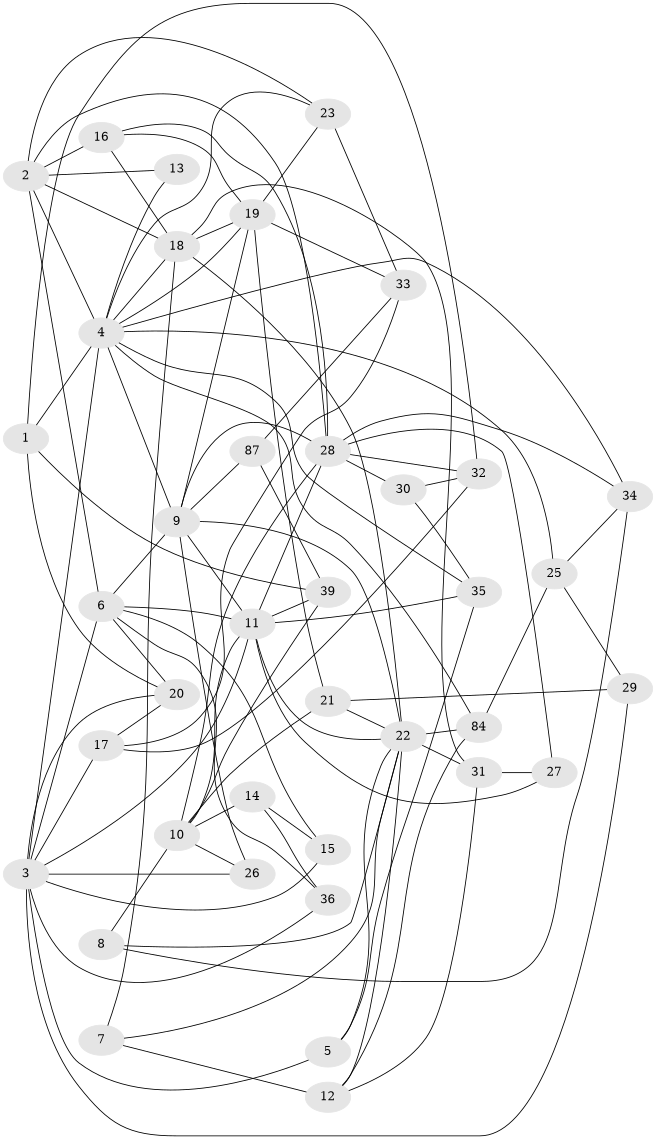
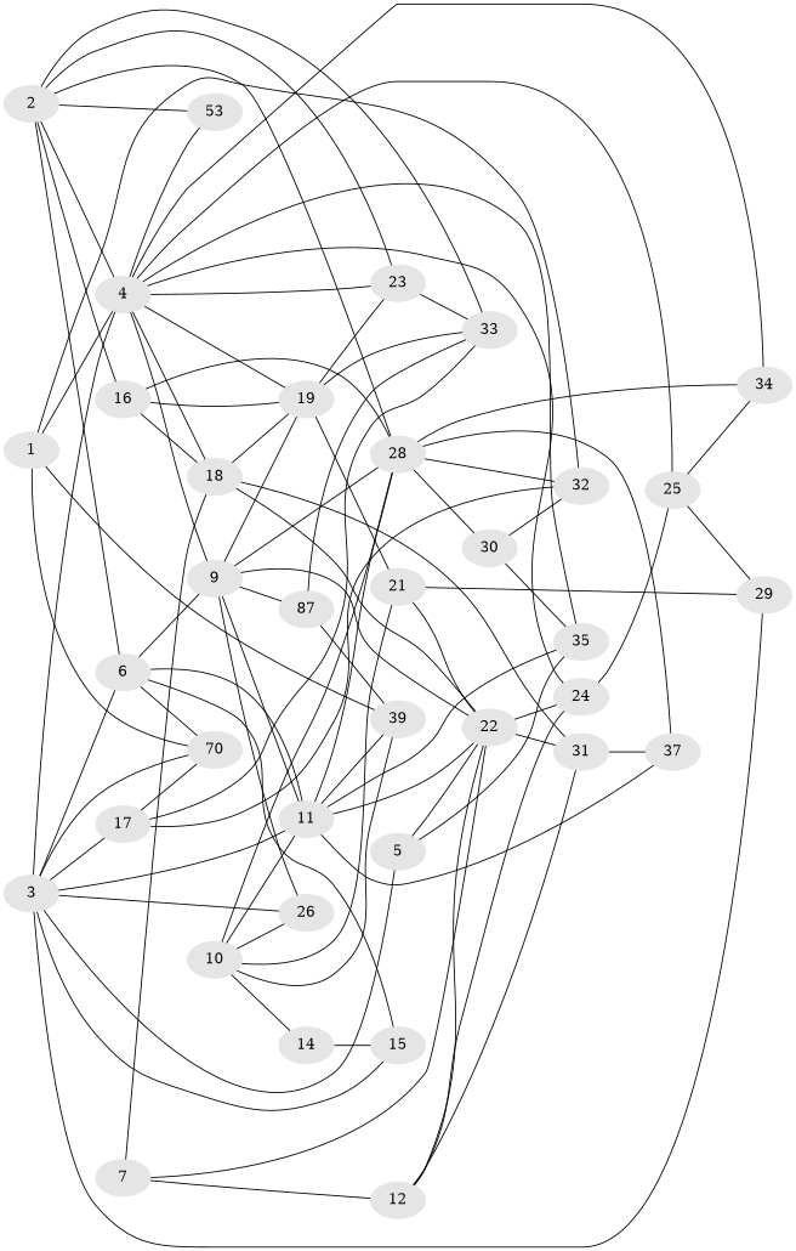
  graph {
    rankdir=LR
    node [color=gray90 style=filled]
    edge [weight=1.0]
    1
    4
-   20
+   20 [label=70]
    32
    39
-   13
+   13 [label=53]
    18
    23
    9
    19
-   24 [label=84]
+   24
    25
    34
    35
    2
    6
    16
    28
    11
    15
-   36
    22
    31
    33
    30
-   37 [label=27]
+   37
    3
    5
    17
    26
    29
    n32 [label=87]
    21
    14
    7
    12
-   8
    10
    1 -- 4
    1 -- 20
    1 -- 32
    1 -- 39
    4 -- 13
    4 -- 18
    4 -- 23
    4 -- 9
    4 -- 19
    4 -- 24
    4 -- 25
    4 -- 34
    4 -- 35
    18 -- 19 [weight=3.0]
    18 -- 22 [weight=2.0]
    18 -- 31
    23 -- 33
    9 -- 19
    9 -- 28
    9 -- 11 [weight=2.0]
    9 -- 22 [weight=2.0]
    9 -- 26
    9 -- n32 [weight=2.0]
    19 -- 23
    19 -- 33
    19 -- 21
    24 -- 25
    25 -- 34
    25 -- 29
    2 -- 4
    2 -- 13 [weight=2.0]
-   2 -- 18
+   2 -- 33
    2 -- 23
    2 -- 6
    2 -- 16
    2 -- 28
    6 -- 20
    6 -- 9
    6 -- 11 [weight=2.0]
    6 -- 15
-   6 -- 36
    16 -- 18
    16 -- 19
    16 -- 28
    28 -- 32
    28 -- 34
    28 -- 30
    28 -- 37
    11 -- 39
    11 -- 35
    11 -- 28
    11 -- 22
    11 -- 37
    22 -- 24
    22 -- 31
    31 -- 37
    30 -- 32
    30 -- 35
    3 -- 4
    3 -- 20
    3 -- 6
    3 -- 11
    3 -- 15
-   3 -- 36 [weight=2.0]
    3 -- 5
    3 -- 17
    3 -- 26 [weight=2.0]
    3 -- 29
    5 -- 35
    5 -- 22
    17 -- 20
    17 -- 32
    17 -- 33
    n32 -- 39
    n32 -- 33
    21 -- 22
    21 -- 29
    14 -- 15
-   14 -- 36
    7 -- 18 [weight=3.0]
    7 -- 22
    7 -- 12
    12 -- 24
    12 -- 22
    12 -- 31
-   8 -- 34
-   8 -- 22
-   8 -- 10
    10 -- 39
    10 -- 28
    10 -- 11
    10 -- 26
    10 -- 21
    10 -- 14
  }
